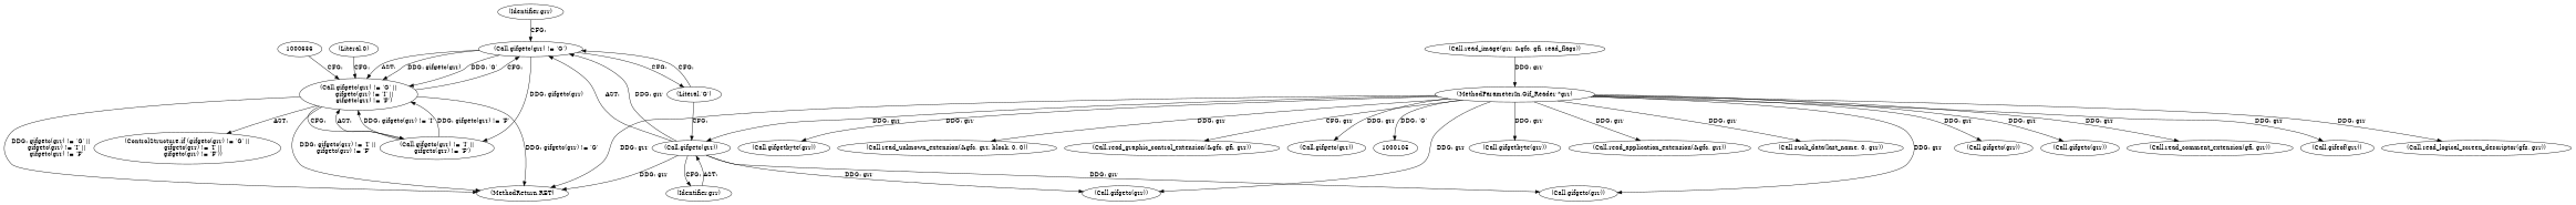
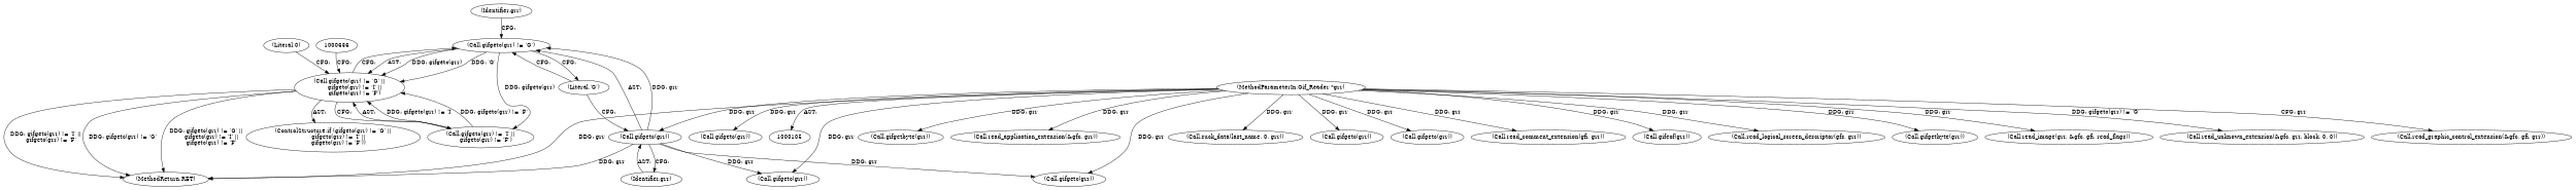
  digraph {
    n1 [label="(Call,gifgetc(grr) != 'G')"]
    n2 [label="(Call,gifgetc(grr) != 'G' ||\n      gifgetc(grr) != 'I' ||\n      gifgetc(grr) != 'F')"]
    n3 [label="(Literal,'G')"]
    n4 [label="(Call,gifgetc(grr) != 'I' ||\n      gifgetc(grr) != 'F')"]
    n5 [label="(MethodReturn,RET)"]
    n6 [label="(ControlStructure,if (gifgetc(grr) != 'G' ||\n      gifgetc(grr) != 'I' ||\n      gifgetc(grr) != 'F'))"]
    n7 [label="(Call,gifgetc(grr))"]
    n8 [label="(Call,gifgetc(grr))"]
    n9 [label="(Identifier,grr)"]
    n10 [label="(Call,gifgetc(grr))"]
    n11 [label="(MethodParameterIn,Gif_Reader *grr)"]
    n12 [label="(Call,gifgetbyte(grr))"]
    n13 [label="(Call,read_application_extension(&gfc, grr))"]
    n14 [label="(Call,suck_data(last_name, 0, grr))"]
    n15 [label="(Call,gifgetc(grr))"]
    n16 [label="(Call,gifgetc(grr))"]
    n17 [label="(Call,read_comment_extension(gfi, grr))"]
    n18 [label="(Call,gifeof(grr))"]
    n19 [label="(Call,read_logical_screen_descriptor(gfs, grr))"]
    n20 [label="(Call,gifgetbyte(grr))"]
    n21 [label="(Call,read_image(grr, &gfc, gfi, read_flags))"]
    n22 [label="(Call,read_unknown_extension(&gfc, grr, block, 0, 0))"]
    n23 [label="(Call,read_graphic_control_extension(&gfc, gfi, grr))"]
    n24 [label="(Call,gifgetc(grr))"]
    1000105
    n26 [label="(Literal,0)"]
    n27 [label="(Identifier,grr)"]
    n28 [label=1000636]
    n1 -> n2 [label="AST: "]
    n1 -> n2 [label="DDG: gifgetc(grr)"]
    n1 -> n2 [label="DDG: 'G'"]
    n1 -> n3 [label="CFG: "]
    n1 -> n4 [label="DDG: gifgetc(grr)"]
    n2 -> n1 [label="CFG: "]
    n2 -> n4 [label="CFG: "]
    n2 -> n5 [label="DDG: gifgetc(grr) != 'G'"]
    n2 -> n5 [label="DDG: gifgetc(grr) != 'G' ||\n      gifgetc(grr) != 'I' ||\n      gifgetc(grr) != 'F'"]
    n2 -> n5 [label="DDG: gifgetc(grr) != 'I' ||\n      gifgetc(grr) != 'F'"]
    n2 -> n6 [label="AST: "]
    n3 -> n1 [label="CFG: "]
    n3 -> n7 [label="CFG: "]
    n4 -> n2 [label="AST: "]
    n4 -> n2 [label="DDG: gifgetc(grr) != 'I'"]
    n4 -> n2 [label="DDG: gifgetc(grr) != 'F'"]
    n7 -> n1 [label="AST: "]
    n7 -> n1 [label="DDG: grr"]
    n7 -> n5 [label="DDG: grr"]
    n7 -> n8 [label="DDG: grr"]
    n7 -> n9 [label="CFG: "]
    n7 -> n10 [label="DDG: grr"]
    n9 -> n7 [label="AST: "]
    n11 -> n5 [label="DDG: grr"]
    n11 -> n7 [label="DDG: grr"]
    n11 -> n8 [label="DDG: grr"]
    n11 -> n10 [label="DDG: grr"]
    n11 -> n12 [label="DDG: grr"]
    n11 -> n13 [label="DDG: grr"]
    n11 -> n14 [label="DDG: grr"]
    n11 -> n15 [label="DDG: grr"]
    n11 -> n16 [label="DDG: grr"]
    n11 -> n17 [label="DDG: grr"]
    n11 -> n18 [label="DDG: grr"]
    n11 -> n19 [label="DDG: grr"]
    n11 -> n20 [label="DDG: grr"]
-   n21 -> n11 [label="DDG: grr"]
-   n11 -> n22 [label="DDG: grr"]
+   n11 -> n21 [label="DDG: grr"]
+   n11 -> n22 [label="DDG: gifgetc(grr) != 'G'"]
    n11 -> n23 [label="CFG: grr"]
    n11 -> n24 [label="DDG: grr"]
-   n11 -> 1000105 [label="DDG: 'G'"]
+   n11 -> 1000105 [label="AST: "]
    n26 -> n2 [label="CFG: "]
    n27 -> n1 [label="CFG: "]
    n28 -> n2 [label="CFG: "]
  }
